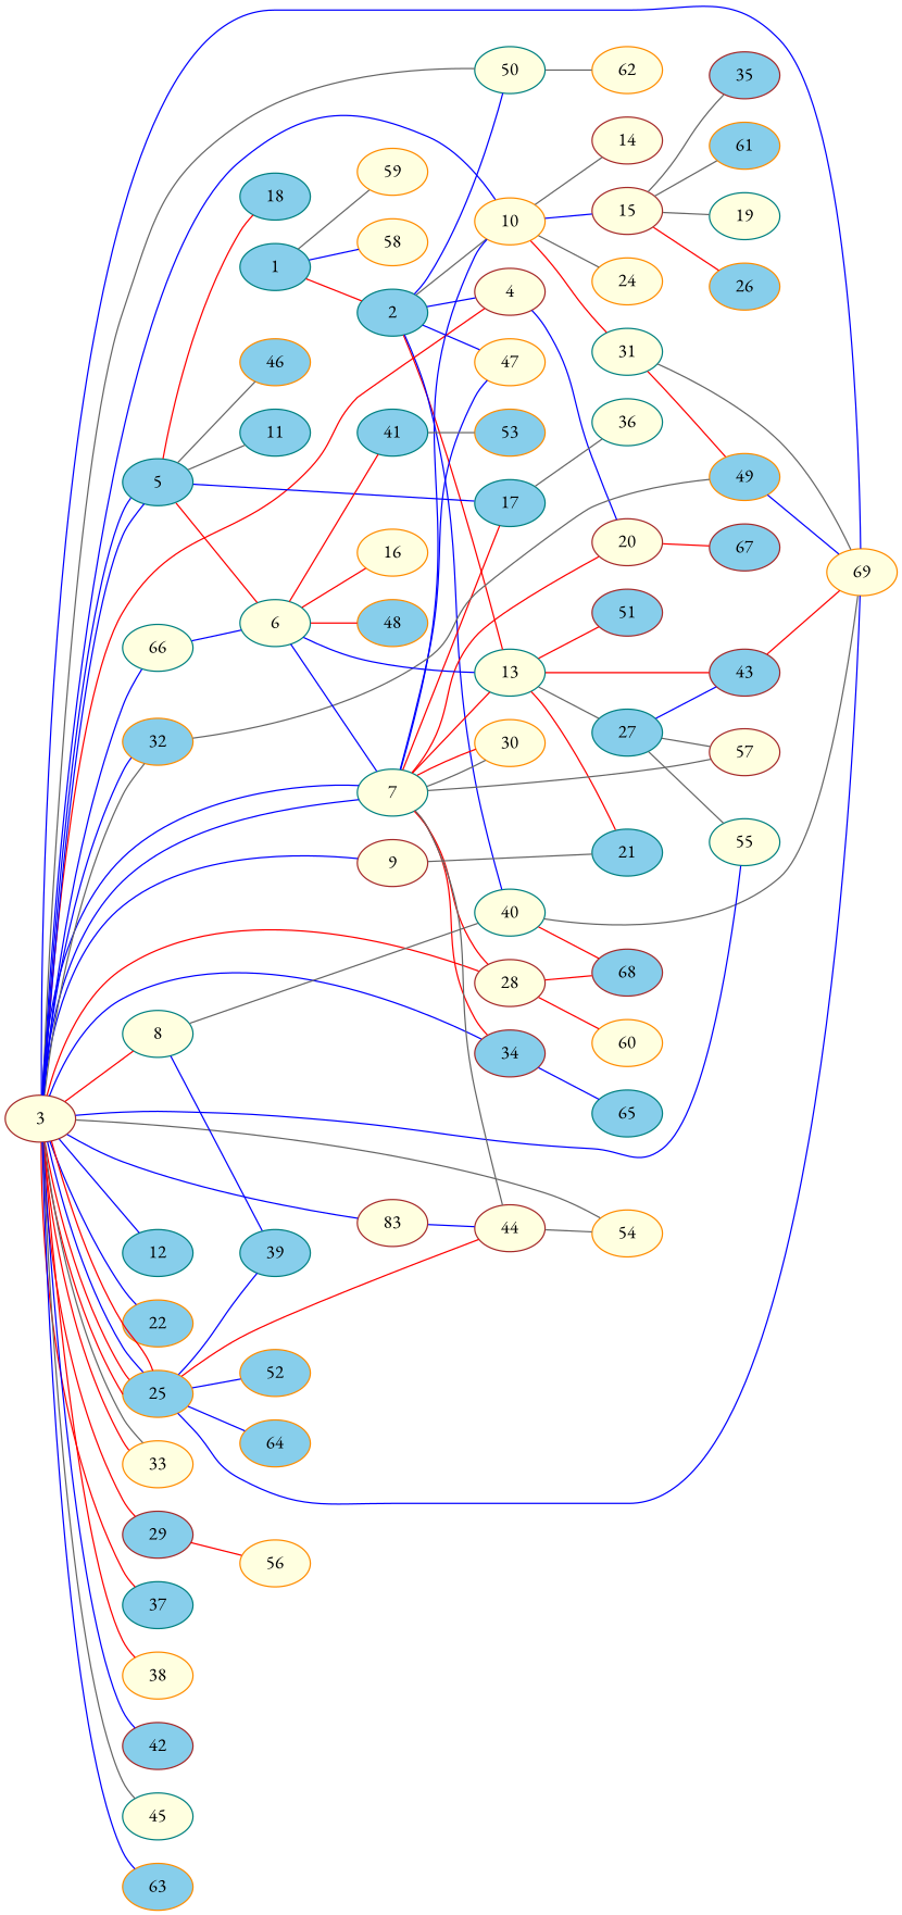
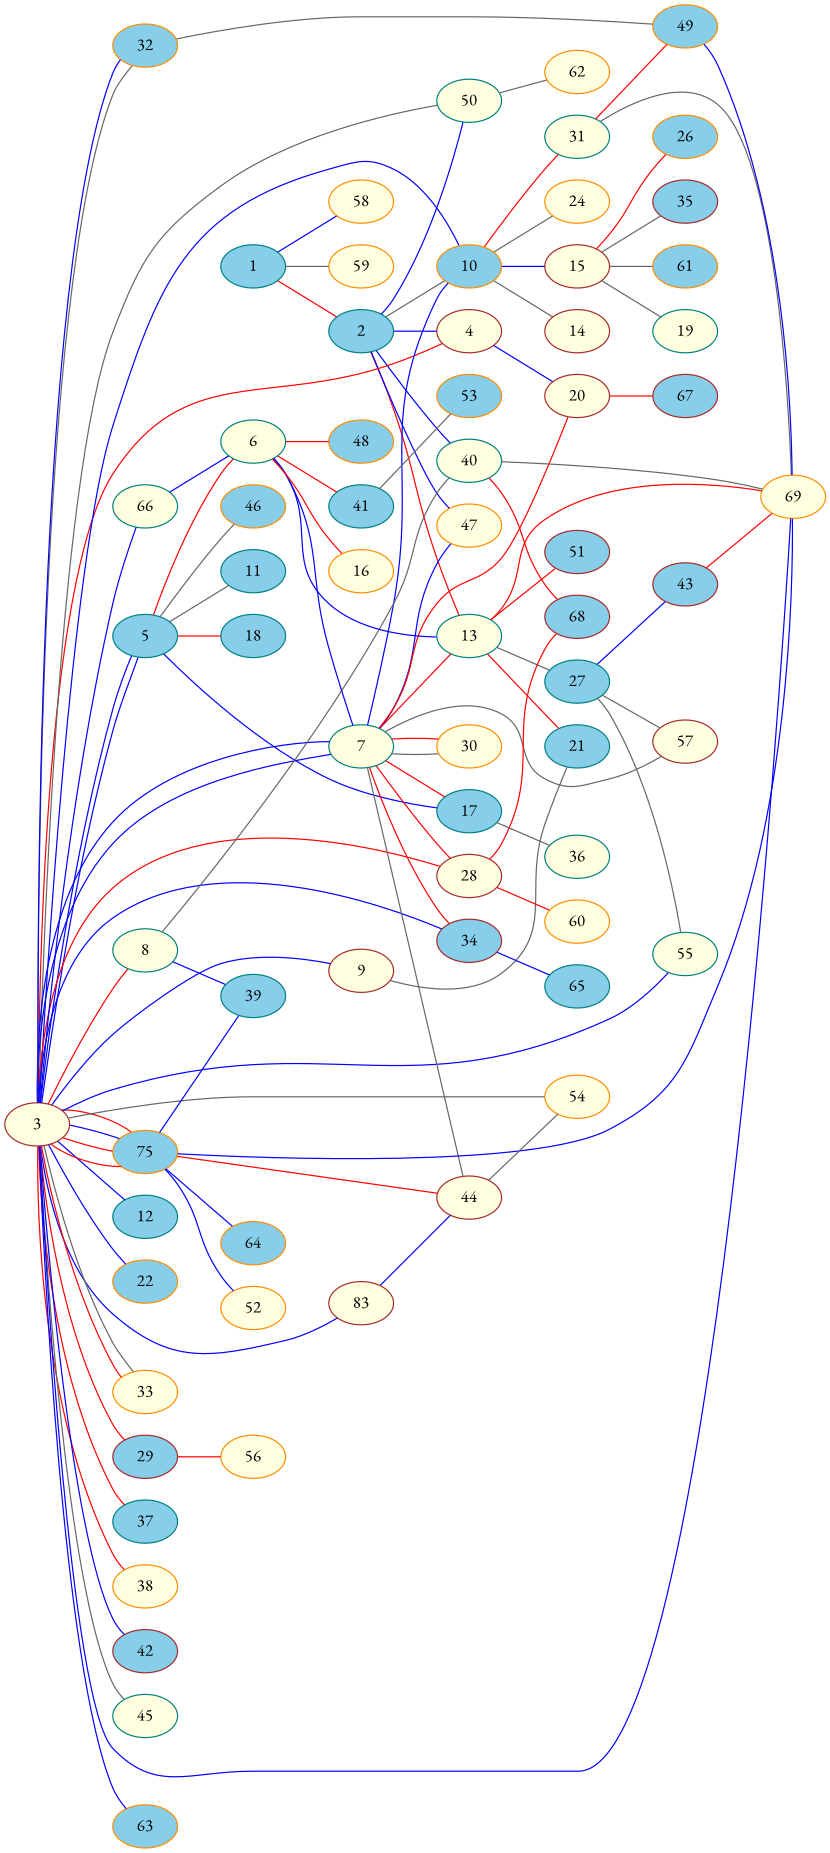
  graph {
    fontname="EB Garamond"
    rankdir=LR
    node [color=darkorange fillcolor=lightyellow fontname="EB Garamond" style=filled]
    edge [color=blue fontname="EB Garamond"]
    1 [color=teal fillcolor=skyblue]
    2 [color=teal fillcolor=skyblue]
    58
    59
    4 [color=brown]
-   10
+   10 [fillcolor=skyblue]
    13 [color=teal]
    40 [color=teal]
    47
    50 [color=teal]
    3 [color=brown]
    5 [color=teal fillcolor=skyblue]
    7 [color=teal]
    8 [color=teal]
    9 [color=brown]
    12 [color=teal fillcolor=skyblue]
    22 [fillcolor=skyblue]
    n18 [color=brown label=83]
-   25 [fillcolor=skyblue]
+   25 [fillcolor=skyblue label=75]
    28 [color=brown]
    29 [color=brown fillcolor=skyblue]
    32 [fillcolor=skyblue]
    33
    34 [color=brown fillcolor=skyblue]
    37 [color=teal fillcolor=skyblue]
    38
    42 [color=brown fillcolor=skyblue]
    45 [color=teal]
    54
    55 [color=teal]
    63 [fillcolor=skyblue]
    66 [color=teal]
    69
    20 [color=brown]
    14 [color=brown]
    15 [color=brown]
    24
    31 [color=teal]
    21 [color=teal fillcolor=skyblue]
    27 [color=teal fillcolor=skyblue]
    51 [color=brown fillcolor=skyblue]
    68 [color=brown fillcolor=skyblue]
    62
    6 [color=teal]
    11 [color=teal fillcolor=skyblue]
    17 [color=teal fillcolor=skyblue]
    18 [color=teal fillcolor=skyblue]
    46 [fillcolor=skyblue]
    16
    41 [color=teal fillcolor=skyblue]
    48 [fillcolor=skyblue]
    30
    44 [color=brown]
    57 [color=brown]
    39 [color=teal fillcolor=skyblue]
-   52 [fillcolor=skyblue]
+   52
    64 [fillcolor=skyblue]
    60
    56
    49 [fillcolor=skyblue]
    65 [color=teal fillcolor=skyblue]
    67 [color=brown fillcolor=skyblue]
    36 [color=teal]
    53 [fillcolor=skyblue]
    19 [color=teal]
    26 [fillcolor=skyblue]
    35 [color=brown fillcolor=skyblue]
    61 [fillcolor=skyblue]
    43 [color=brown fillcolor=skyblue]
    1 -- 2 [color=red]
    1 -- 58
    1 -- 59 [color=gray40]
    2 -- 4
    2 -- 10 [color=gray40]
    2 -- 13 [color=red]
    2 -- 40
    2 -- 47
    2 -- 50
    4 -- 20
    10 -- 14 [color=gray40]
    10 -- 15
    10 -- 24 [color=gray40]
    10 -- 31 [color=red]
-   13 -- 43 [color=red]
+   13 -- 69 [color=red]
    13 -- 21 [color=red]
    13 -- 27 [color=gray40]
    13 -- 51 [color=red]
    40 -- 69 [color=gray40]
    40 -- 68 [color=red]
    50 -- 62 [color=gray40]
    3 -- 4 [color=red]
    3 -- 10
    3 -- 50 [color=gray40]
    3 -- 5
    3 -- 5
    3 -- 7
    3 -- 7
    3 -- 8 [color=red]
    3 -- 9
    3 -- 12
    3 -- 22
    3 -- n18
    3 -- 25 [color=red]
    3 -- 25 [color=red]
    3 -- 25
    3 -- 25 [color=red]
    3 -- 28 [color=red]
    3 -- 29 [color=red]
    3 -- 32 [color=gray40]
    3 -- 32
    3 -- 33 [color=red]
    3 -- 33 [color=gray40]
    3 -- 34
    3 -- 37 [color=red]
    3 -- 38 [color=red]
    3 -- 42
    3 -- 45 [color=gray40]
    3 -- 54 [color=gray40]
    3 -- 55
    3 -- 63
    3 -- 66
    3 -- 69
    5 -- 6 [color=red]
    5 -- 11 [color=gray40]
    5 -- 17
    5 -- 18 [color=red]
    5 -- 46 [color=gray40]
    7 -- 10
    7 -- 13 [color=red]
    7 -- 47
    7 -- 28 [color=red]
    7 -- 34 [color=red]
    7 -- 20 [color=red]
    7 -- 17 [color=red]
    7 -- 30 [color=gray40]
    7 -- 30 [color=red]
    7 -- 44 [color=gray40]
    7 -- 57 [color=gray40]
    8 -- 40 [color=gray40]
    8 -- 39
    9 -- 21 [color=gray40]
    n18 -- 44
    25 -- 69
    25 -- 44 [color=red]
    25 -- 39
    25 -- 52
    25 -- 64
    28 -- 68 [color=red]
    28 -- 60 [color=red]
    29 -- 56 [color=red]
    32 -- 49 [color=gray40]
    34 -- 65
    66 -- 6
    20 -- 67 [color=red]
    15 -- 19 [color=gray40]
    15 -- 26 [color=red]
    15 -- 35 [color=gray40]
    15 -- 61 [color=gray40]
    31 -- 69 [color=gray40]
    31 -- 49 [color=red]
    27 -- 55 [color=gray40]
    27 -- 57 [color=gray40]
    27 -- 43
    6 -- 13
    6 -- 7
    6 -- 16 [color=red]
    6 -- 41 [color=red]
    6 -- 48 [color=red]
    17 -- 36 [color=gray40]
    41 -- 53 [color=gray40]
    44 -- 54 [color=gray40]
    49 -- 69
    43 -- 69 [color=red]
  }
